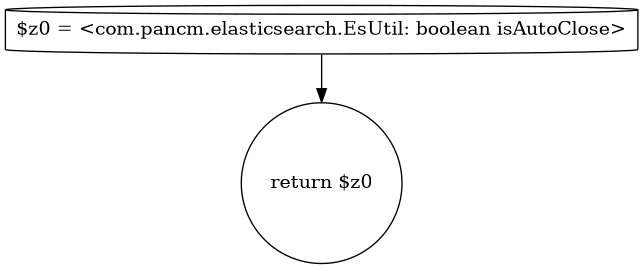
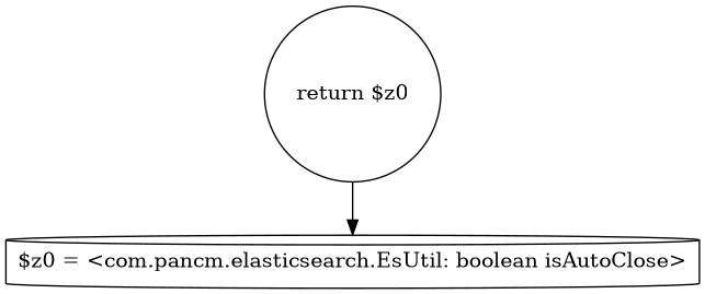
  digraph {
    "$z0 = <com.pancm.elasticsearch.EsUtil: boolean isAutoClose>" [shape=cylinder]
    "return $z0" [shape=circle]
-   "$z0 = <com.pancm.elasticsearch.EsUtil: boolean isAutoClose>" -> "return $z0" [color=black]
+   "return $z0" -> "$z0 = <com.pancm.elasticsearch.EsUtil: boolean isAutoClose>" [color=black]
  }
